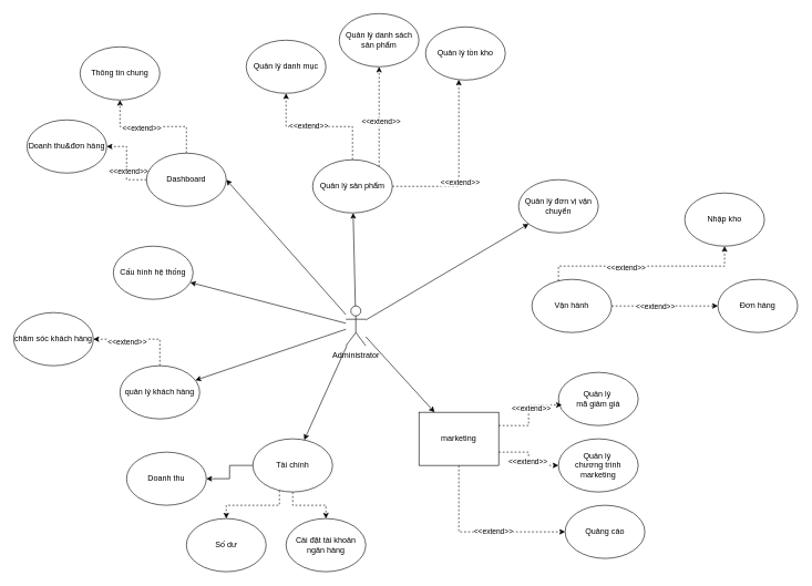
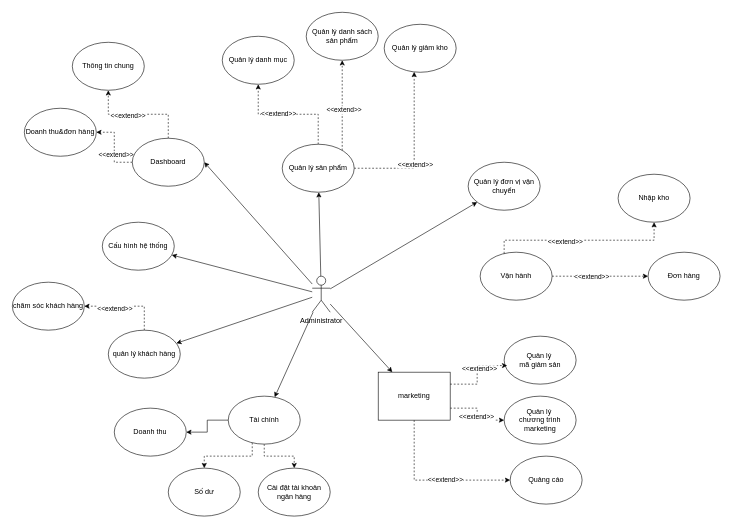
  <mxCell id="0" />
  <mxCell id="1" parent="0" />
  <mxCell id="2" style="rounded=0;orthogonalLoop=1;jettySize=auto;html=1;" parent="1" source="9" target="16" edge="1"><mxGeometry relative="1" as="geometry" /></mxCell>
  <mxCell id="3" style="rounded=0;orthogonalLoop=1;jettySize=auto;html=1;entryX=1;entryY=0.5;entryDx=0;entryDy=0;" parent="1" source="9" target="35" edge="1"><mxGeometry relative="1" as="geometry" /></mxCell>
  <mxCell id="4" style="rounded=0;orthogonalLoop=1;jettySize=auto;html=1;" parent="1" source="9" target="36" edge="1"><mxGeometry relative="1" as="geometry" /></mxCell>
  <mxCell id="5" style="rounded=0;orthogonalLoop=1;jettySize=auto;html=1;" parent="1" source="9" target="30" edge="1"><mxGeometry relative="1" as="geometry" /></mxCell>
  <mxCell id="6" style="rounded=0;orthogonalLoop=1;jettySize=auto;html=1;" parent="1" source="9" target="26" edge="1"><mxGeometry relative="1" as="geometry" /></mxCell>
  <mxCell id="7" style="rounded=0;orthogonalLoop=1;jettySize=auto;html=1;" parent="1" source="9" target="22" edge="1"><mxGeometry relative="1" as="geometry" /></mxCell>
  <mxCell id="8" style="rounded=0;orthogonalLoop=1;jettySize=auto;html=1;" parent="1" source="9" target="47" edge="1"><mxGeometry relative="1" as="geometry" /></mxCell>
  <mxCell id="9" value="Administrator" style="shape=umlActor;verticalLabelPosition=bottom;verticalAlign=top;html=1;outlineConnect=0;" parent="1" vertex="1"><mxGeometry x="520" y="460" width="30" height="60" as="geometry" /></mxCell>
  <mxCell id="10" style="edgeStyle=orthogonalEdgeStyle;rounded=0;orthogonalLoop=1;jettySize=auto;html=1;dashed=1;" parent="1" source="16" target="44" edge="1"><mxGeometry relative="1" as="geometry" /></mxCell>
  <mxCell id="11" value="&amp;lt;&amp;lt;extend&amp;gt;&amp;gt;" style="edgeLabel;html=1;align=center;verticalAlign=middle;resizable=0;points=[];" parent="10" vertex="1" connectable="0"><mxGeometry x="0.169" y="-1" relative="1" as="geometry"><mxPoint as="offset" /></mxGeometry></mxCell>
  <mxCell id="12" style="edgeStyle=orthogonalEdgeStyle;rounded=0;orthogonalLoop=1;jettySize=auto;html=1;dashed=1;" parent="1" source="16" target="45" edge="1"><mxGeometry relative="1" as="geometry"><Array as="points"><mxPoint x="570" y="160" /><mxPoint x="570" y="160" /></Array></mxGeometry></mxCell>
  <mxCell id="13" value="&amp;lt;&amp;lt;extend&amp;gt;&amp;gt;" style="edgeLabel;html=1;align=center;verticalAlign=middle;resizable=0;points=[];" parent="12" vertex="1" connectable="0"><mxGeometry x="-0.098" y="-2" relative="1" as="geometry"><mxPoint as="offset" /></mxGeometry></mxCell>
  <mxCell id="14" style="edgeStyle=orthogonalEdgeStyle;rounded=0;orthogonalLoop=1;jettySize=auto;html=1;dashed=1;" parent="1" source="16" target="46" edge="1"><mxGeometry relative="1" as="geometry"><Array as="points"><mxPoint x="690" y="280" /></Array></mxGeometry></mxCell>
  <mxCell id="15" value="&lt;span style=&quot;color: rgba(0, 0, 0, 0); font-family: monospace; font-size: 0px; text-align: start; background-color: rgb(251, 251, 251);&quot;&gt;%3CmxGraphModel%3E%3Croot%3E%3CmxCell%20id%3D%220%22%2F%3E%3CmxCell%20id%3D%221%22%20parent%3D%220%22%2F%3E%3CmxCell%20id%3D%222%22%20value%3D%22Qu%E1%BA%A3n%20l%C3%BD%20danh%20s%C3%A1ch%20s%E1%BA%A3n%20ph%E1%BA%A9m%22%20style%3D%22ellipse%3BwhiteSpace%3Dwrap%3Bhtml%3D1%3B%22%20vertex%3D%221%22%20parent%3D%221%22%3E%3CmxGeometry%20x%3D%22120%22%20y%3D%22-40%22%20width%3D%22120%22%20height%3D%2280%22%20as%3D%22geometry%22%2F%3E%3C%2FmxCell%3E%3C%2Froot%3E%3C%2FmxGraphModel%3E&lt;/span&gt;&amp;lt;&amp;lt;extend&amp;gt;&amp;gt;" style="edgeLabel;html=1;align=center;verticalAlign=middle;resizable=0;points=[];" parent="14" vertex="1" connectable="0"><mxGeometry x="-0.182" y="-1" relative="1" as="geometry"><mxPoint as="offset" /></mxGeometry></mxCell>
  <mxCell id="16" value="Quản lý sản phẩm" style="ellipse;whiteSpace=wrap;html=1;" parent="1" vertex="1"><mxGeometry x="470" y="240" width="120" height="80" as="geometry" /></mxCell>
  <mxCell id="17" value="Vận hành" style="ellipse;whiteSpace=wrap;html=1;" parent="1" vertex="1"><mxGeometry x="800" y="420" width="120" height="80" as="geometry" /></mxCell>
  <mxCell id="18" style="edgeStyle=orthogonalEdgeStyle;rounded=0;orthogonalLoop=1;jettySize=auto;html=1;dashed=1;" parent="1" source="22" target="39" edge="1"><mxGeometry relative="1" as="geometry"><Array as="points"><mxPoint x="795" y="680" /><mxPoint x="795" y="700" /></Array></mxGeometry></mxCell>
  <mxCell id="19" value="&amp;lt;&amp;lt;extend&amp;gt;&amp;gt;" style="edgeLabel;html=1;align=center;verticalAlign=middle;resizable=0;points=[];" parent="18" vertex="1" connectable="0"><mxGeometry x="0.068" y="-2" relative="1" as="geometry"><mxPoint as="offset" /></mxGeometry></mxCell>
  <mxCell id="20" style="edgeStyle=orthogonalEdgeStyle;rounded=0;orthogonalLoop=1;jettySize=auto;html=1;dashed=1;" parent="1" source="22" target="41" edge="1"><mxGeometry relative="1" as="geometry"><Array as="points"><mxPoint x="690" y="800" /></Array></mxGeometry></mxCell>
  <mxCell id="21" value="&amp;lt;&amp;lt;extend&amp;gt;&amp;gt;" style="edgeLabel;html=1;align=center;verticalAlign=middle;resizable=0;points=[];" parent="20" vertex="1" connectable="0"><mxGeometry x="0.162" y="1" relative="1" as="geometry"><mxPoint as="offset" /></mxGeometry></mxCell>
  <mxCell id="22" value="marketing" style="whiteSpace=wrap;html=1;rounded=0;" parent="1" vertex="1"><mxGeometry x="630" y="620" width="120" height="80" as="geometry" /></mxCell>
  <mxCell id="23" style="edgeStyle=orthogonalEdgeStyle;rounded=0;orthogonalLoop=1;jettySize=auto;html=1;dashed=0;" parent="1" source="26" target="54" edge="1"><mxGeometry relative="1" as="geometry" /></mxCell>
  <mxCell id="24" style="edgeStyle=orthogonalEdgeStyle;rounded=0;orthogonalLoop=1;jettySize=auto;html=1;dashed=1;" parent="1" source="26" target="55" edge="1"><mxGeometry relative="1" as="geometry"><Array as="points"><mxPoint x="420" y="760" /><mxPoint x="340" y="760" /></Array></mxGeometry></mxCell>
  <mxCell id="25" style="edgeStyle=orthogonalEdgeStyle;rounded=0;orthogonalLoop=1;jettySize=auto;html=1;dashed=1;" parent="1" source="26" target="56" edge="1"><mxGeometry relative="1" as="geometry" /></mxCell>
  <mxCell id="26" value="Tài chính" style="ellipse;whiteSpace=wrap;html=1;" parent="1" vertex="1"><mxGeometry x="380" y="660" width="120" height="80" as="geometry" /></mxCell>
  <mxCell id="27" style="edgeStyle=orthogonalEdgeStyle;rounded=0;orthogonalLoop=1;jettySize=auto;html=1;dashed=1;" edge="1" parent="1" source="30" target="57"><mxGeometry relative="1" as="geometry"><Array as="points"><mxPoint x="240" y="510" /></Array></mxGeometry></mxCell>
  <mxCell id="28" value="&lt;span style=&quot;color: rgba(0, 0, 0, 0); font-family: monospace; font-size: 0px; text-align: start; background-color: rgb(251, 251, 251);&quot;&gt;%3CmxGraphModel%3E%3Croot%3E%3CmxCell%20id%3D%220%22%2F%3E%3CmxCell%20id%3D%221%22%20parent%3D%220%22%2F%3E%3CmxCell%20id%3D%222%22%20value%3D%22%26amp%3Blt%3B%26amp%3Blt%3Bextend%26amp%3Bgt%3B%26amp%3Bgt%3B%22%20style%3D%22edgeLabel%3Bhtml%3D1%3Balign%3Dcenter%3BverticalAlign%3Dmiddle%3Bresizable%3D0%3Bpoints%3D%5B%5D%3B%22%20vertex%3D%221%22%20connectable%3D%220%22%20parent%3D%221%22%3E%3CmxGeometry%20x%3D%22-208%22%20y%3D%22176.667%22%20as%3D%22geometry%22%2F%3E%3C%2FmxCell%3E%3C%2Froot%3E%3C%2FmxGraphModel%3E&lt;/span&gt;" style="edgeLabel;html=1;align=center;verticalAlign=middle;resizable=0;points=[];" vertex="1" connectable="0" parent="27"><mxGeometry x="0.186" relative="1" as="geometry"><mxPoint as="offset" /></mxGeometry></mxCell>
  <mxCell id="29" value="&amp;lt;&amp;lt;extend&amp;gt;&amp;gt;" style="edgeLabel;html=1;align=center;verticalAlign=middle;resizable=0;points=[];" vertex="1" connectable="0" parent="27"><mxGeometry x="0.44" y="3" relative="1" as="geometry"><mxPoint x="11" as="offset" /></mxGeometry></mxCell>
  <mxCell id="30" value="quản lý khách hàng" style="ellipse;whiteSpace=wrap;html=1;" parent="1" vertex="1"><mxGeometry x="180" y="550" width="120" height="80" as="geometry" /></mxCell>
  <mxCell id="31" style="edgeStyle=orthogonalEdgeStyle;rounded=0;orthogonalLoop=1;jettySize=auto;html=1;dashed=1;" parent="1" source="35" target="37" edge="1"><mxGeometry relative="1" as="geometry" /></mxCell>
  <mxCell id="32" value="&amp;lt;&amp;lt;extend&amp;gt;&amp;gt;" style="edgeLabel;html=1;align=center;verticalAlign=middle;resizable=0;points=[];" parent="31" vertex="1" connectable="0"><mxGeometry x="0.2" y="2" relative="1" as="geometry"><mxPoint as="offset" /></mxGeometry></mxCell>
  <mxCell id="33" style="edgeStyle=orthogonalEdgeStyle;rounded=0;orthogonalLoop=1;jettySize=auto;html=1;dashed=1;" parent="1" source="35" target="38" edge="1"><mxGeometry relative="1" as="geometry" /></mxCell>
  <mxCell id="34" value="&amp;lt;&amp;lt;extend&amp;gt;&amp;gt;" style="edgeLabel;html=1;align=center;verticalAlign=middle;resizable=0;points=[];" parent="33" vertex="1" connectable="0"><mxGeometry x="-0.218" y="-2" relative="1" as="geometry"><mxPoint as="offset" /></mxGeometry></mxCell>
  <mxCell id="35" value="Dashboard" style="ellipse;whiteSpace=wrap;html=1;" parent="1" vertex="1"><mxGeometry x="220" y="230" width="120" height="80" as="geometry" /></mxCell>
  <mxCell id="36" value="Cấu hình&amp;nbsp;&lt;span style=&quot;background-color: initial;&quot;&gt;hệ thống&lt;/span&gt;" style="ellipse;whiteSpace=wrap;html=1;" parent="1" vertex="1"><mxGeometry x="170" y="370" width="120" height="80" as="geometry" /></mxCell>
  <mxCell id="37" value="Thông tin chung" style="ellipse;whiteSpace=wrap;html=1;" parent="1" vertex="1"><mxGeometry x="120" y="70" width="120" height="80" as="geometry" /></mxCell>
  <mxCell id="38" value="Doanh thu&amp;amp;đơn hàng" style="ellipse;whiteSpace=wrap;html=1;" parent="1" vertex="1"><mxGeometry x="40" y="180" width="120" height="80" as="geometry" /></mxCell>
  <mxCell id="39" value="Quản lý&amp;nbsp;&lt;div&gt;chương trình marketing&lt;/div&gt;" style="ellipse;whiteSpace=wrap;html=1;" parent="1" vertex="1"><mxGeometry x="840" y="660" width="120" height="80" as="geometry" /></mxCell>
- <mxCell id="40" value="Quản lý&amp;nbsp;&lt;div&gt;mã giảm giá&lt;/div&gt;" style="ellipse;whiteSpace=wrap;html=1;" parent="1" vertex="1"><mxGeometry x="840" y="560" width="120" height="80" as="geometry" /></mxCell>
+ <mxCell id="40" value="Quản lý&amp;nbsp;&lt;div&gt;mã giảm sản&lt;/div&gt;" style="ellipse;whiteSpace=wrap;html=1;" parent="1" vertex="1"><mxGeometry x="840" y="560" width="120" height="80" as="geometry" /></mxCell>
  <mxCell id="41" value="Quảng cáo" style="ellipse;whiteSpace=wrap;html=1;" parent="1" vertex="1"><mxGeometry x="850" y="760" width="120" height="80" as="geometry" /></mxCell>
  <mxCell id="42" style="edgeStyle=orthogonalEdgeStyle;rounded=0;orthogonalLoop=1;jettySize=auto;html=1;entryX=0.042;entryY=0.613;entryDx=0;entryDy=0;entryPerimeter=0;dashed=1;" parent="1" source="22" target="40" edge="1"><mxGeometry relative="1" as="geometry"><Array as="points"><mxPoint x="795" y="640" /><mxPoint x="795" y="609" /></Array></mxGeometry></mxCell>
  <mxCell id="43" value="&amp;lt;&amp;lt;extend&amp;gt;&amp;gt;" style="edgeLabel;html=1;align=center;verticalAlign=middle;resizable=0;points=[];" parent="42" vertex="1" connectable="0"><mxGeometry x="0.134" y="-3" relative="1" as="geometry"><mxPoint as="offset" /></mxGeometry></mxCell>
  <mxCell id="44" value="Quản lý danh mục" style="ellipse;whiteSpace=wrap;html=1;" parent="1" vertex="1"><mxGeometry x="370" y="60" width="120" height="80" as="geometry" /></mxCell>
  <mxCell id="45" value="Quản lý danh sách sản phẩm" style="ellipse;whiteSpace=wrap;html=1;" parent="1" vertex="1"><mxGeometry x="510" y="20" width="120" height="80" as="geometry" /></mxCell>
- <mxCell id="46" value="Quản lý tồn kho" style="ellipse;whiteSpace=wrap;html=1;" parent="1" vertex="1"><mxGeometry x="640" y="40" width="120" height="80" as="geometry" /></mxCell>
+ <mxCell id="46" value="Quản lý giảm kho" style="ellipse;whiteSpace=wrap;html=1;" parent="1" vertex="1"><mxGeometry x="640" y="40" width="120" height="80" as="geometry" /></mxCell>
  <mxCell id="47" value="Quản lý đơn vị vận chuyển" style="ellipse;whiteSpace=wrap;html=1;" parent="1" vertex="1"><mxGeometry x="780" y="270" width="120" height="80" as="geometry" /></mxCell>
  <mxCell id="48" value="Nhập kho" style="ellipse;whiteSpace=wrap;html=1;" parent="1" vertex="1"><mxGeometry x="1030" y="290" width="120" height="80" as="geometry" /></mxCell>
  <mxCell id="49" value="Đơn hàng" style="ellipse;whiteSpace=wrap;html=1;" parent="1" vertex="1"><mxGeometry x="1080" y="420" width="120" height="80" as="geometry" /></mxCell>
  <mxCell id="50" style="edgeStyle=orthogonalEdgeStyle;rounded=0;orthogonalLoop=1;jettySize=auto;html=1;dashed=1;" parent="1" source="17" target="48" edge="1"><mxGeometry relative="1" as="geometry"><Array as="points"><mxPoint x="840" y="400" /><mxPoint x="1090" y="400" /></Array><mxPoint x="600" y="290" as="sourcePoint" /><mxPoint x="700" y="129" as="targetPoint" /></mxGeometry></mxCell>
  <mxCell id="51" value="&lt;span style=&quot;color: rgba(0, 0, 0, 0); font-family: monospace; font-size: 0px; text-align: start; background-color: rgb(251, 251, 251);&quot;&gt;%3CmxGraphModel%3E%3Croot%3E%3CmxCell%20id%3D%220%22%2F%3E%3CmxCell%20id%3D%221%22%20parent%3D%220%22%2F%3E%3CmxCell%20id%3D%222%22%20value%3D%22Qu%E1%BA%A3n%20l%C3%BD%20danh%20s%C3%A1ch%20s%E1%BA%A3n%20ph%E1%BA%A9m%22%20style%3D%22ellipse%3BwhiteSpace%3Dwrap%3Bhtml%3D1%3B%22%20vertex%3D%221%22%20parent%3D%221%22%3E%3CmxGeometry%20x%3D%22120%22%20y%3D%22-40%22%20width%3D%22120%22%20height%3D%2280%22%20as%3D%22geometry%22%2F%3E%3C%2FmxCell%3E%3C%2Froot%3E%3C%2FmxGraphModel%3E&lt;/span&gt;&amp;lt;&amp;lt;extend&amp;gt;&amp;gt;" style="edgeLabel;html=1;align=center;verticalAlign=middle;resizable=0;points=[];" parent="50" vertex="1" connectable="0"><mxGeometry x="-0.182" y="-1" relative="1" as="geometry"><mxPoint as="offset" /></mxGeometry></mxCell>
  <mxCell id="52" style="edgeStyle=orthogonalEdgeStyle;rounded=0;orthogonalLoop=1;jettySize=auto;html=1;dashed=1;" parent="1" source="17" target="49" edge="1"><mxGeometry relative="1" as="geometry"><Array as="points"><mxPoint x="1000" y="460" /><mxPoint x="1000" y="460" /></Array><mxPoint x="850" y="280" as="sourcePoint" /><mxPoint x="990" y="190" as="targetPoint" /></mxGeometry></mxCell>
  <mxCell id="53" value="&lt;span style=&quot;color: rgba(0, 0, 0, 0); font-family: monospace; font-size: 0px; text-align: start; background-color: rgb(251, 251, 251);&quot;&gt;%3CmxGraphModel%3E%3Croot%3E%3CmxCell%20id%3D%220%22%2F%3E%3CmxCell%20id%3D%221%22%20parent%3D%220%22%2F%3E%3CmxCell%20id%3D%222%22%20value%3D%22Qu%E1%BA%A3n%20l%C3%BD%20danh%20s%C3%A1ch%20s%E1%BA%A3n%20ph%E1%BA%A9m%22%20style%3D%22ellipse%3BwhiteSpace%3Dwrap%3Bhtml%3D1%3B%22%20vertex%3D%221%22%20parent%3D%221%22%3E%3CmxGeometry%20x%3D%22120%22%20y%3D%22-40%22%20width%3D%22120%22%20height%3D%2280%22%20as%3D%22geometry%22%2F%3E%3C%2FmxCell%3E%3C%2Froot%3E%3C%2FmxGraphModel%3E&lt;/span&gt;&amp;lt;&amp;lt;extend&amp;gt;&amp;gt;" style="edgeLabel;html=1;align=center;verticalAlign=middle;resizable=0;points=[];" parent="52" vertex="1" connectable="0"><mxGeometry x="-0.182" y="-1" relative="1" as="geometry"><mxPoint as="offset" /></mxGeometry></mxCell>
  <mxCell id="54" value="Doanh thu" style="ellipse;whiteSpace=wrap;html=1;" parent="1" vertex="1"><mxGeometry x="190" y="680" width="120" height="80" as="geometry" /></mxCell>
  <mxCell id="55" value="Số dư" style="ellipse;whiteSpace=wrap;html=1;" parent="1" vertex="1"><mxGeometry x="280" y="780" width="120" height="80" as="geometry" /></mxCell>
  <mxCell id="56" value="Cài đặt tài khoản ngân hàng" style="ellipse;whiteSpace=wrap;html=1;" parent="1" vertex="1"><mxGeometry x="430" y="780" width="120" height="80" as="geometry" /></mxCell>
  <mxCell id="57" value="chăm sóc khách hàng" style="ellipse;whiteSpace=wrap;html=1;" vertex="1" parent="1"><mxGeometry x="20" y="470" width="120" height="80" as="geometry" /></mxCell>
